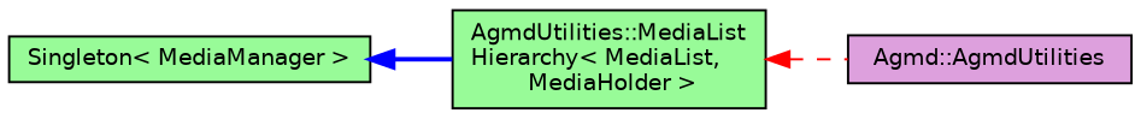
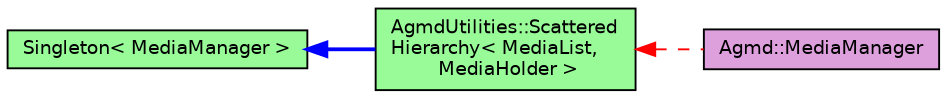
  digraph {
    rankdir=LR
    node [color=black fillcolor=palegreen fontname=Helvetica fontsize=10 shape=record style=filled]
    edge [dir=back fontname=Helvetica fontsize=10 labelfontname=Helvetica labelfontsize=10]
-   n1 [fillcolor=plum fontcolor=black height=0.2 label="Agmd::AgmdUtilities" width=0.4]
+   n1 [fillcolor=plum fontcolor=black height=0.2 label="Agmd::MediaManager" width=0.4]
    n2 [height=0.2 label="Singleton\< MediaManager \>" width=0.4]
-   n3 [height=0.2 label="AgmdUtilities::MediaList\lHierarchy\< MediaList,\l MediaHolder \>" width=0.4]
+   n3 [height=0.2 label="AgmdUtilities::Scattered\lHierarchy\< MediaList,\l MediaHolder \>" width=0.4]
    n2 -> n3 [color=blue style=bold]
    n3 -> n1 [color=red style=dashed]
  }
